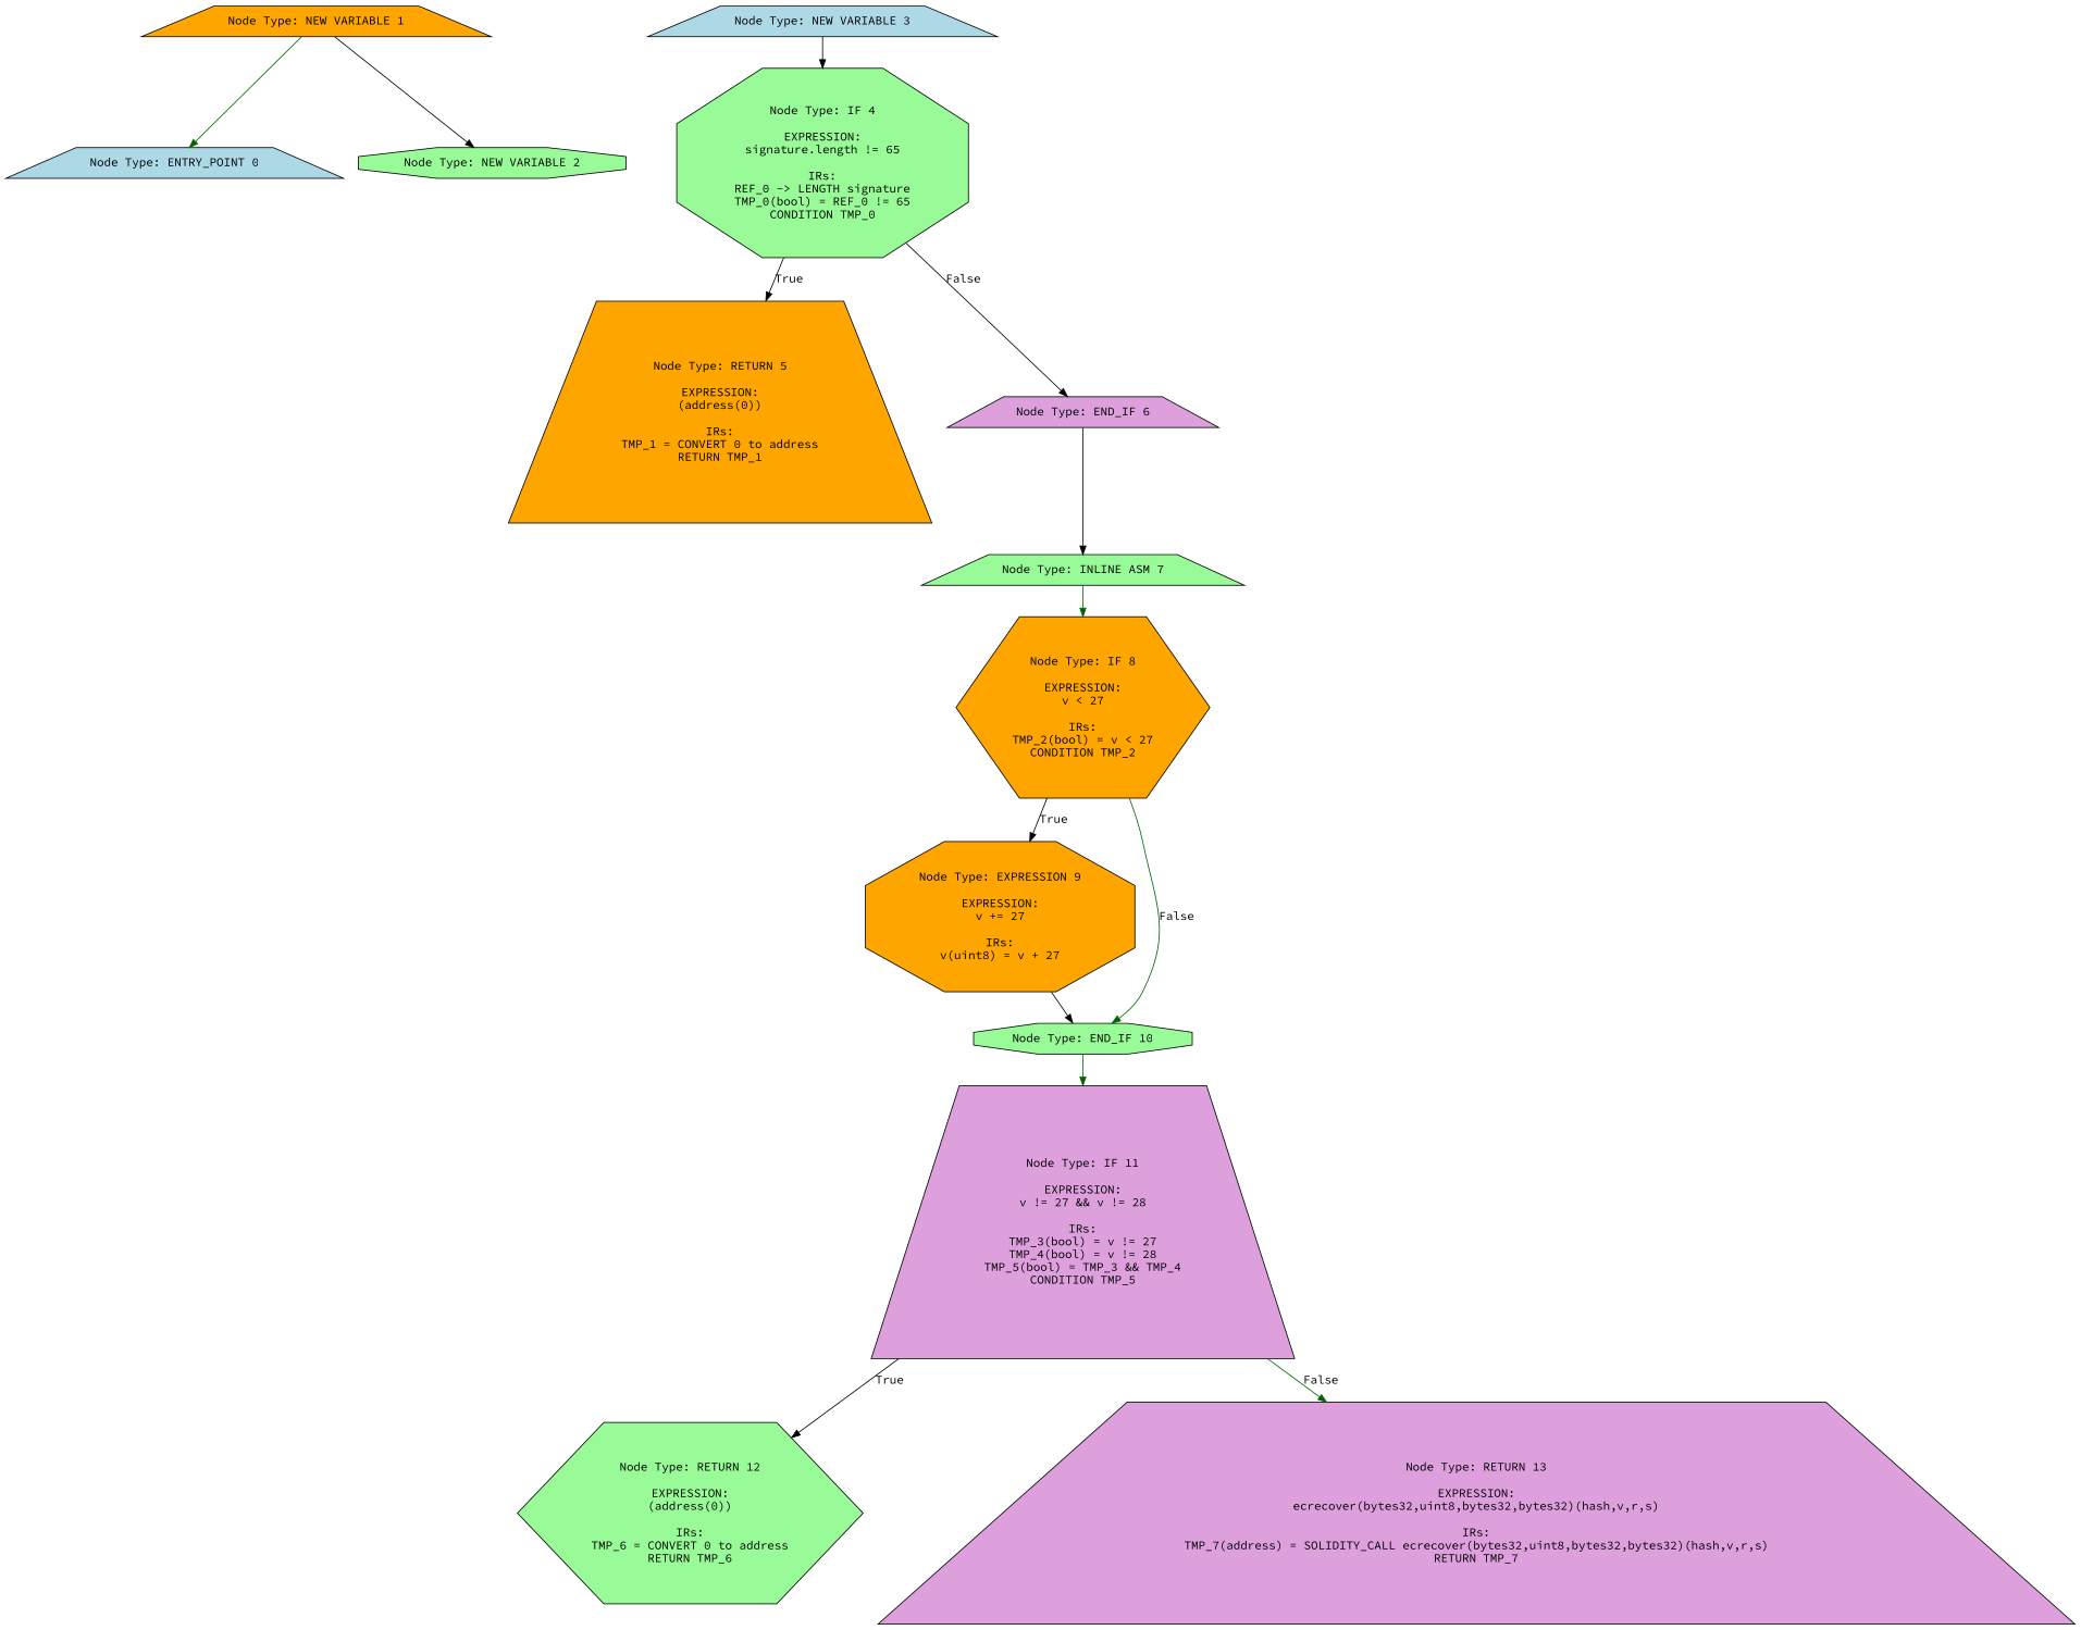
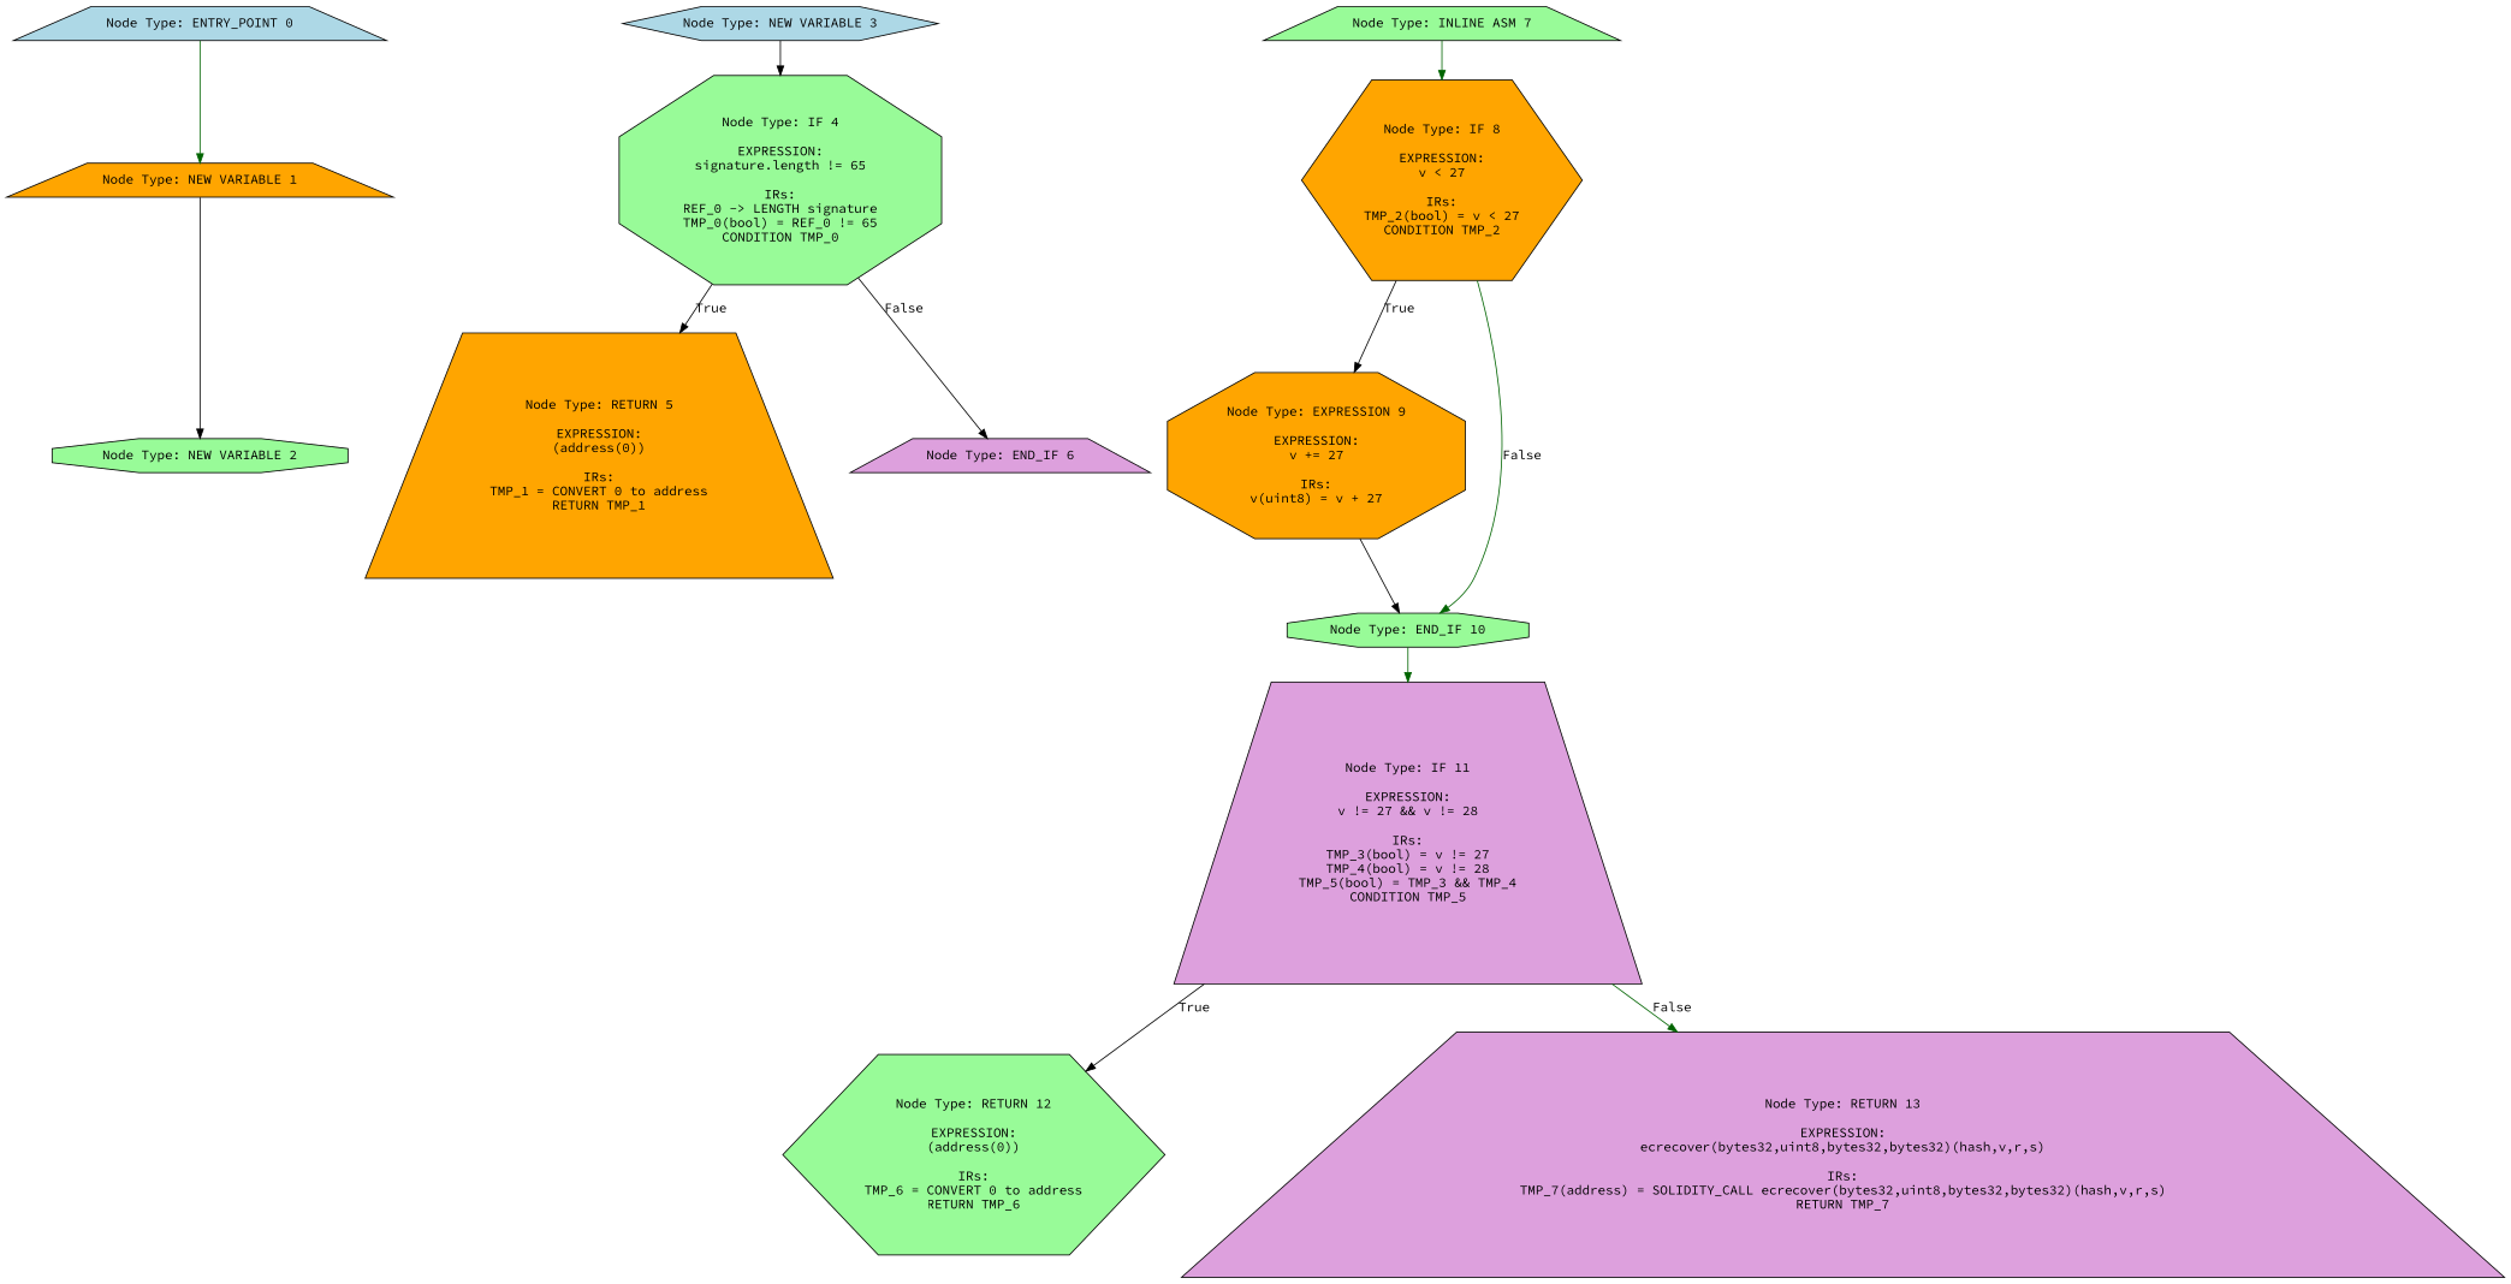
  digraph {
    fontname="Source Code Pro"
    node [fillcolor=palegreen fontname="Source Code Pro" shape=trapezium style=filled]
    edge [color=black fontname="Source Code Pro"]
    n1 [fillcolor=lightblue label="Node Type: ENTRY_POINT 0\n"]
    n2 [fillcolor=orange label="Node Type: NEW VARIABLE 1\n"]
    n3 [label="Node Type: NEW VARIABLE 2\n" shape=octagon]
-   n4 [fillcolor=lightblue label="Node Type: NEW VARIABLE 3\n"]
+   n4 [fillcolor=lightblue label="Node Type: NEW VARIABLE 3\n" shape=hexagon]
    n5 [label="Node Type: IF 4\n\nEXPRESSION:\nsignature.length != 65\n\nIRs:\nREF_0 -> LENGTH signature\nTMP_0(bool) = REF_0 != 65\nCONDITION TMP_0" shape=octagon]
    n6 [fillcolor=orange label="Node Type: RETURN 5\n\nEXPRESSION:\n(address(0))\n\nIRs:\nTMP_1 = CONVERT 0 to address\nRETURN TMP_1"]
    n7 [fillcolor=plum label="Node Type: END_IF 6\n"]
    n8 [label="Node Type: INLINE ASM 7\n"]
    n9 [fillcolor=orange label="Node Type: IF 8\n\nEXPRESSION:\nv < 27\n\nIRs:\nTMP_2(bool) = v < 27\nCONDITION TMP_2" shape=hexagon]
    n10 [fillcolor=orange label="Node Type: EXPRESSION 9\n\nEXPRESSION:\nv += 27\n\nIRs:\nv(uint8) = v + 27" shape=octagon]
    n11 [label="Node Type: END_IF 10\n" shape=octagon]
    n12 [fillcolor=plum label="Node Type: IF 11\n\nEXPRESSION:\nv != 27 && v != 28\n\nIRs:\nTMP_3(bool) = v != 27\nTMP_4(bool) = v != 28\nTMP_5(bool) = TMP_3 && TMP_4\nCONDITION TMP_5"]
    n13 [label="Node Type: RETURN 12\n\nEXPRESSION:\n(address(0))\n\nIRs:\nTMP_6 = CONVERT 0 to address\nRETURN TMP_6" shape=hexagon]
    n14 [fillcolor=plum label="Node Type: RETURN 13\n\nEXPRESSION:\necrecover(bytes32,uint8,bytes32,bytes32)(hash,v,r,s)\n\nIRs:\nTMP_7(address) = SOLIDITY_CALL ecrecover(bytes32,uint8,bytes32,bytes32)(hash,v,r,s)\nRETURN TMP_7"]
-   n2 -> n1 [color=darkgreen]
+   n1 -> n2 [color=darkgreen]
    n2 -> n3
    n4 -> n5
    n5 -> n6 [label=True]
    n5 -> n7 [label=False]
-   n7 -> n8
    n8 -> n9 [color=darkgreen]
    n9 -> n10 [label=True]
    n9 -> n11 [color=darkgreen label=False]
    n10 -> n11
    n11 -> n12 [color=darkgreen]
    n12 -> n13 [label=True]
    n12 -> n14 [color=darkgreen label=False]
  }
